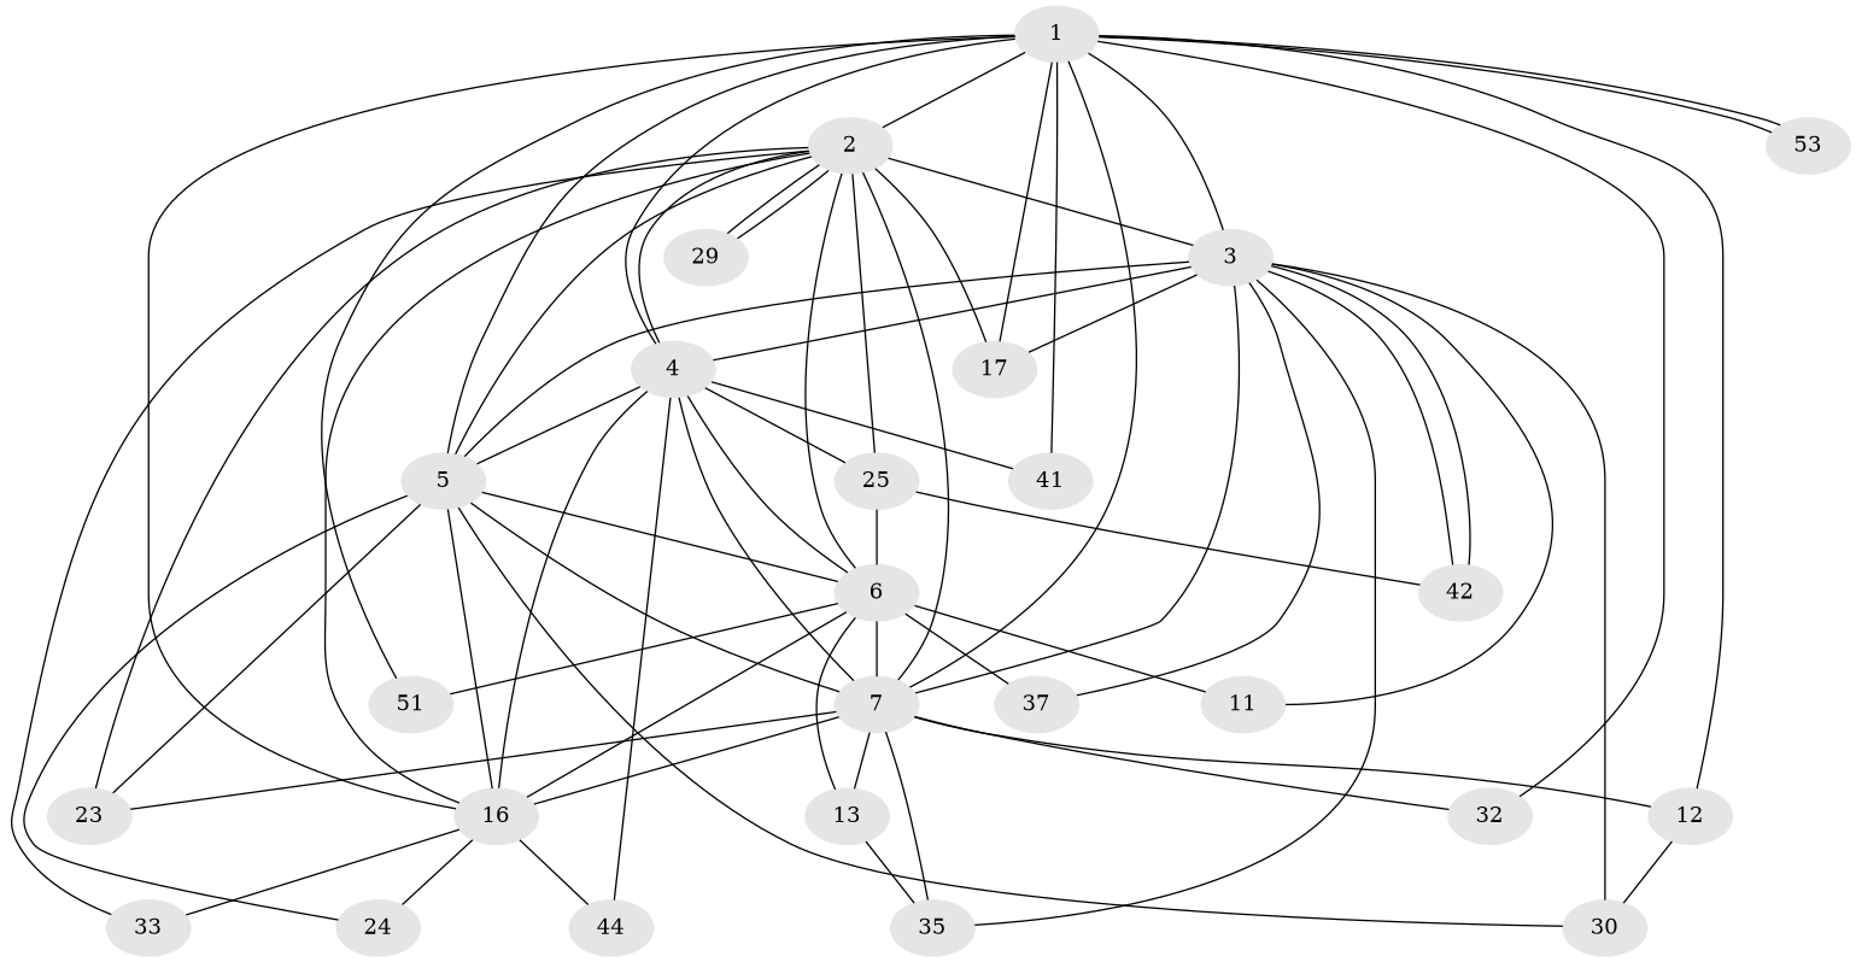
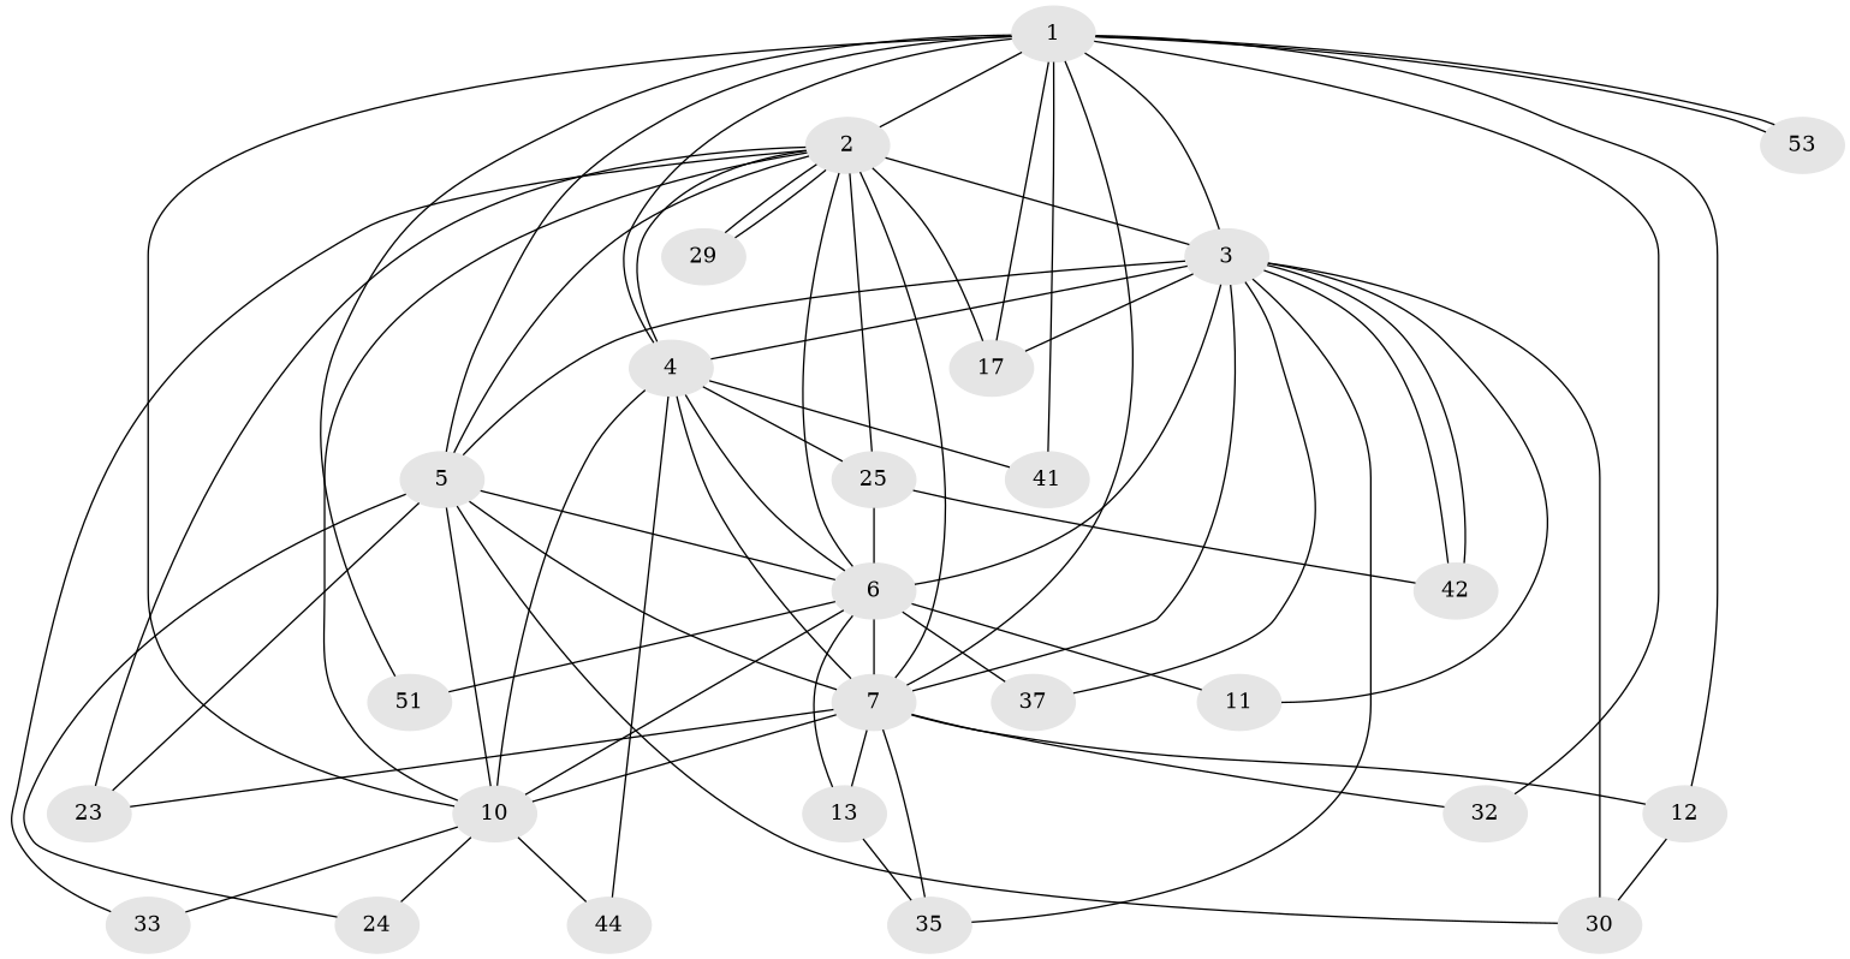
  graph {
    node [color=gray90 style=filled]
    1
    2
    3 [super="+26+19+46+52+31"]
    4
    5
    7 [super="+15+8"]
-   10 [super="+16+14+40" label=16]
+   10 [super="+16+14+40"]
    12
    17 [super="+28+34"]
    32
    41
    51
    53
    6
    23 [super="+45"]
    25
    29
    33
    11
    35 [super="+38"]
    37
    42 [super="+49"]
    30
    44
    24
    13
    1 -- 2
    1 -- 3 [weight=3]
    1 -- 4
    1 -- 5
    1 -- 7 [weight=3]
    1 -- 10 [weight=5]
    1 -- 12
    1 -- 17 [weight=2]
    1 -- 32
    1 -- 41
    1 -- 51
    1 -- 53
    1 -- 53
    2 -- 3 [weight=3]
    2 -- 4
    2 -- 5
    2 -- 7 [weight=4]
    2 -- 10 [weight=2]
    2 -- 17
    2 -- 6
    2 -- 23
    2 -- 25
    2 -- 29
    2 -- 29
    2 -- 33
    3 -- 4
    3 -- 5 [weight=2]
    3 -- 7 [weight=4]
    3 -- 17
+   3 -- 6 [weight=2]
    3 -- 11
    3 -- 35
    3 -- 37
    3 -- 42
    3 -- 42
    3 -- 30
-   4 -- 5
    4 -- 7 [weight=4]
    4 -- 10
    4 -- 41
    4 -- 6
    4 -- 25
    4 -- 44
    5 -- 7 [weight=3]
    5 -- 10
    5 -- 6
    5 -- 23
    5 -- 30
    5 -- 24
    7 -- 10 [weight=5]
    7 -- 12
    7 -- 32
    7 -- 23
    7 -- 35
    7 -- 13
    10 -- 33
    10 -- 44
    10 -- 24
    12 -- 30
    6 -- 7 [weight=4]
    6 -- 10 [weight=2]
    6 -- 51
    6 -- 11
    6 -- 37
    6 -- 13
    25 -- 6
    25 -- 42
    13 -- 35
  }
